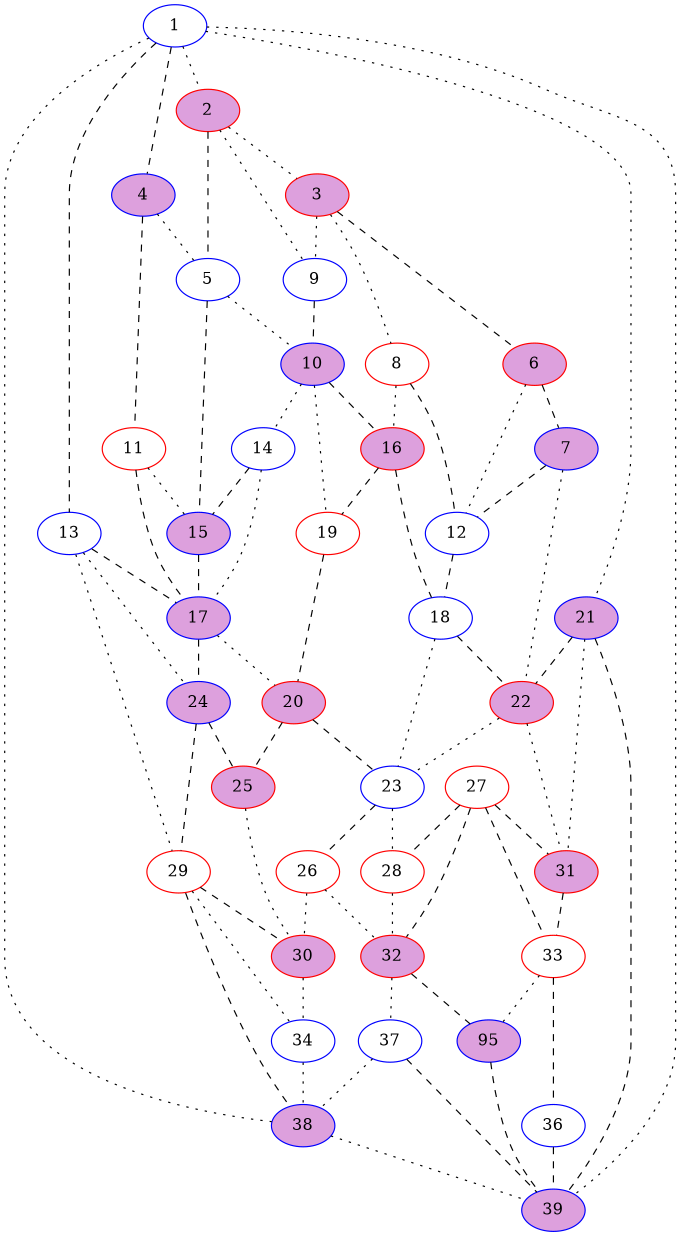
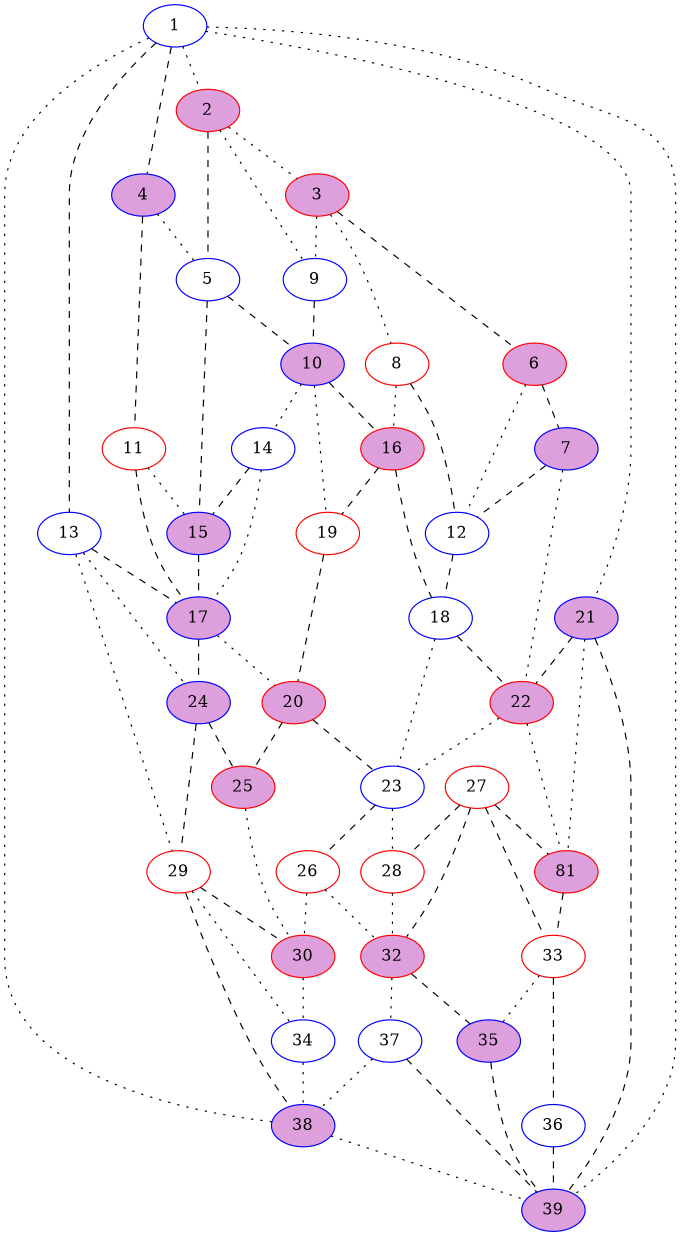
  graph {
    fontname="DejaVu Serif"
    node [color=blue fillcolor=plum fontname="DejaVu Serif" style=filled]
    edge [fontname="DejaVu Serif" style=dashed weight=1.0]
    1 [fillcolor=white]
    2 [color=red]
    4
    13 [fillcolor=white]
    21
    38
    39
    3 [color=red]
    5 [fillcolor=white]
    9 [fillcolor=white]
    11 [color=red fillcolor=white]
    17
    24
    29 [color=red fillcolor=white]
    22 [color=red]
-   31 [color=red]
+   31 [color=red label=81]
    6 [color=red]
    8 [color=red fillcolor=white]
    10
    15
    7
    12 [fillcolor=white]
    16 [color=red]
    14 [fillcolor=white]
    19 [color=red fillcolor=white]
    18 [fillcolor=white]
    23 [fillcolor=white]
    20 [color=red]
    25 [color=red]
    30 [color=red]
    34 [fillcolor=white]
    26 [color=red fillcolor=white]
    28 [color=red fillcolor=white]
    33 [color=red fillcolor=white]
    32 [color=red]
-   35 [label=95]
+   35
    37 [fillcolor=white]
    27 [color=red fillcolor=white]
    36 [fillcolor=white]
    1 -- 2 [style=dotted]
    1 -- 4
    1 -- 13
    1 -- 21 [style=dotted]
    1 -- 38 [style=dotted]
    1 -- 39 [style=dotted]
    2 -- 3 [style=dotted]
    2 -- 5 [weight=2.0]
    2 -- 9 [style=dotted]
    4 -- 5 [style=dotted]
    4 -- 11
    13 -- 17
    13 -- 24 [style=dotted]
    13 -- 29 [style=dotted]
    21 -- 39
    21 -- 22 [weight=2.0]
    21 -- 31 [style=dotted]
    38 -- 39 [style=dotted]
    3 -- 9 [style=dotted weight=2.0]
    3 -- 6
    3 -- 8 [style=dotted]
-   5 -- 10 [style=dotted]
+   5 -- 10
    5 -- 15
    9 -- 10
    11 -- 17
    11 -- 15 [style=dotted]
    17 -- 24
    17 -- 20 [style=dotted]
    24 -- 29
    24 -- 25 [weight=2.0]
    29 -- 38
    29 -- 30
    29 -- 34 [style=dotted]
    22 -- 31 [style=dotted]
    22 -- 23 [style=dotted]
    31 -- 33 [weight=2.0]
    6 -- 7 [weight=2.0]
    6 -- 12 [style=dotted]
    8 -- 12
    8 -- 16 [style=dotted]
    10 -- 16
    10 -- 14 [style=dotted]
    10 -- 19 [style=dotted]
    15 -- 17
    7 -- 22 [style=dotted]
    7 -- 12
    12 -- 18
    16 -- 19
    16 -- 18
    14 -- 17 [style=dotted]
    14 -- 15
    19 -- 20
    18 -- 22
    18 -- 23 [style=dotted]
    23 -- 26
    23 -- 28 [style=dotted]
    20 -- 23
    20 -- 25
    25 -- 30 [style=dotted]
    30 -- 34 [style=dotted]
    34 -- 38 [style=dotted weight=2.0]
    26 -- 30 [style=dotted weight=2.0]
    26 -- 32 [style=dotted]
    28 -- 32 [style=dotted]
    33 -- 35 [style=dotted]
    33 -- 36 [weight=2.0]
    32 -- 35
    32 -- 37 [style=dotted]
    35 -- 39
    37 -- 38 [style=dotted weight=2.0]
    37 -- 39
    27 -- 31
    27 -- 28
    27 -- 33
    27 -- 32
    36 -- 39 [weight=2.0]
  }
